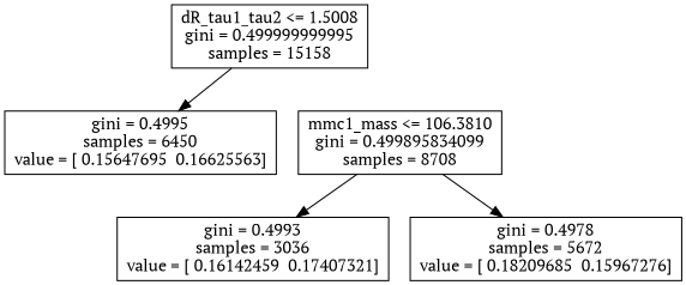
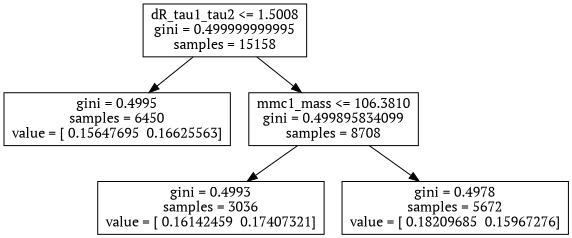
  digraph {
    fontname="PT Serif"
    node [shape=box fontname="PT Serif"]
    edge [fontname="PT Serif"]
    n1 [label="dR_tau1_tau2 <= 1.5008\ngini = 0.499999999995\nsamples = 15158"]
    n2 [label="gini = 0.4995\nsamples = 6450\nvalue = [ 0.15647695  0.16625563]"]
    n3 [label="mmc1_mass <= 106.3810\ngini = 0.499895834099\nsamples = 8708"]
    n4 [label="gini = 0.4993\nsamples = 3036\nvalue = [ 0.16142459  0.17407321]"]
    n5 [label="gini = 0.4978\nsamples = 5672\nvalue = [ 0.18209685  0.15967276]"]
    n1 -> n2
+   n1 -> n3
    n3 -> n4
    n3 -> n5
  }
